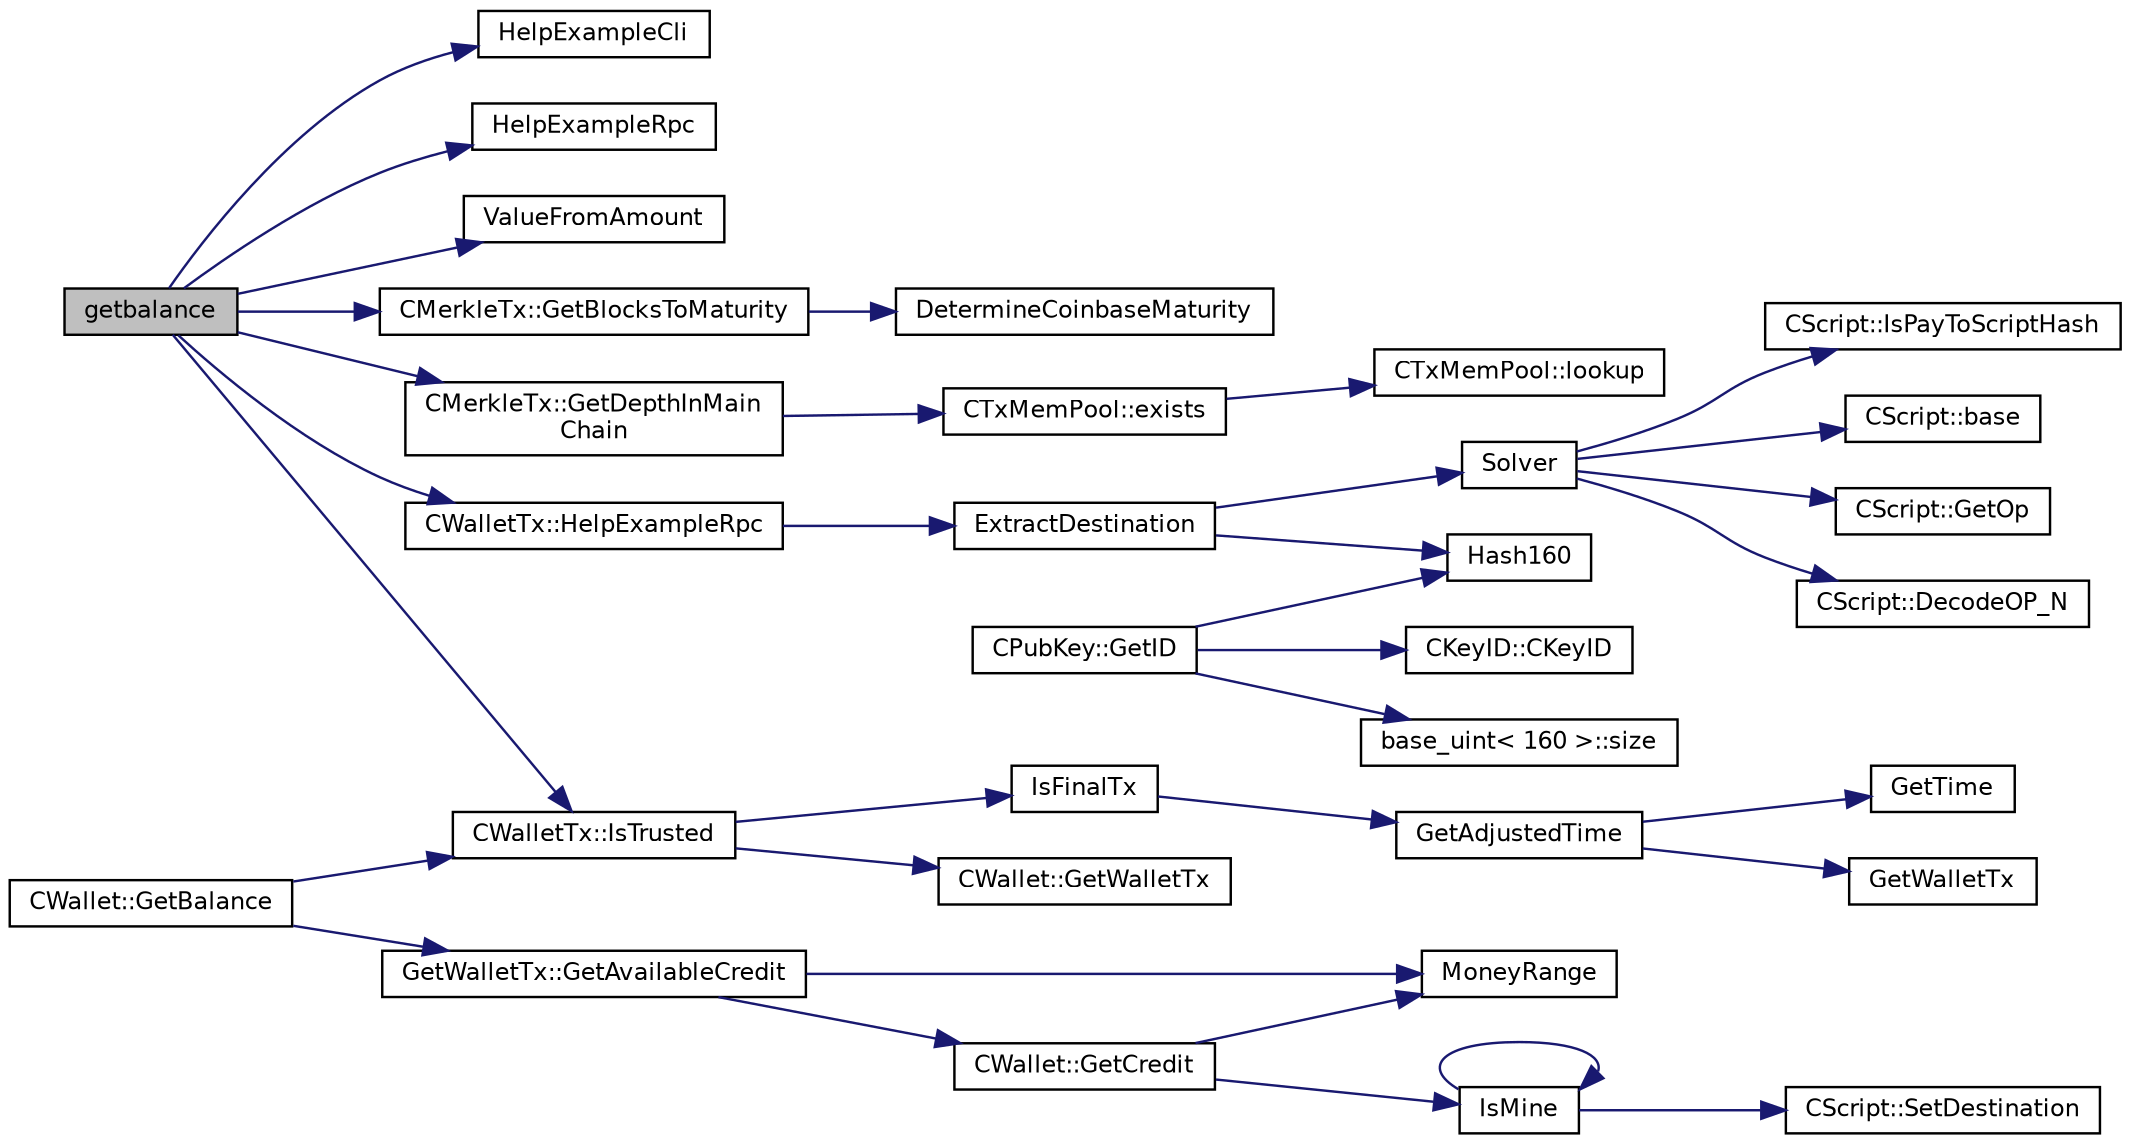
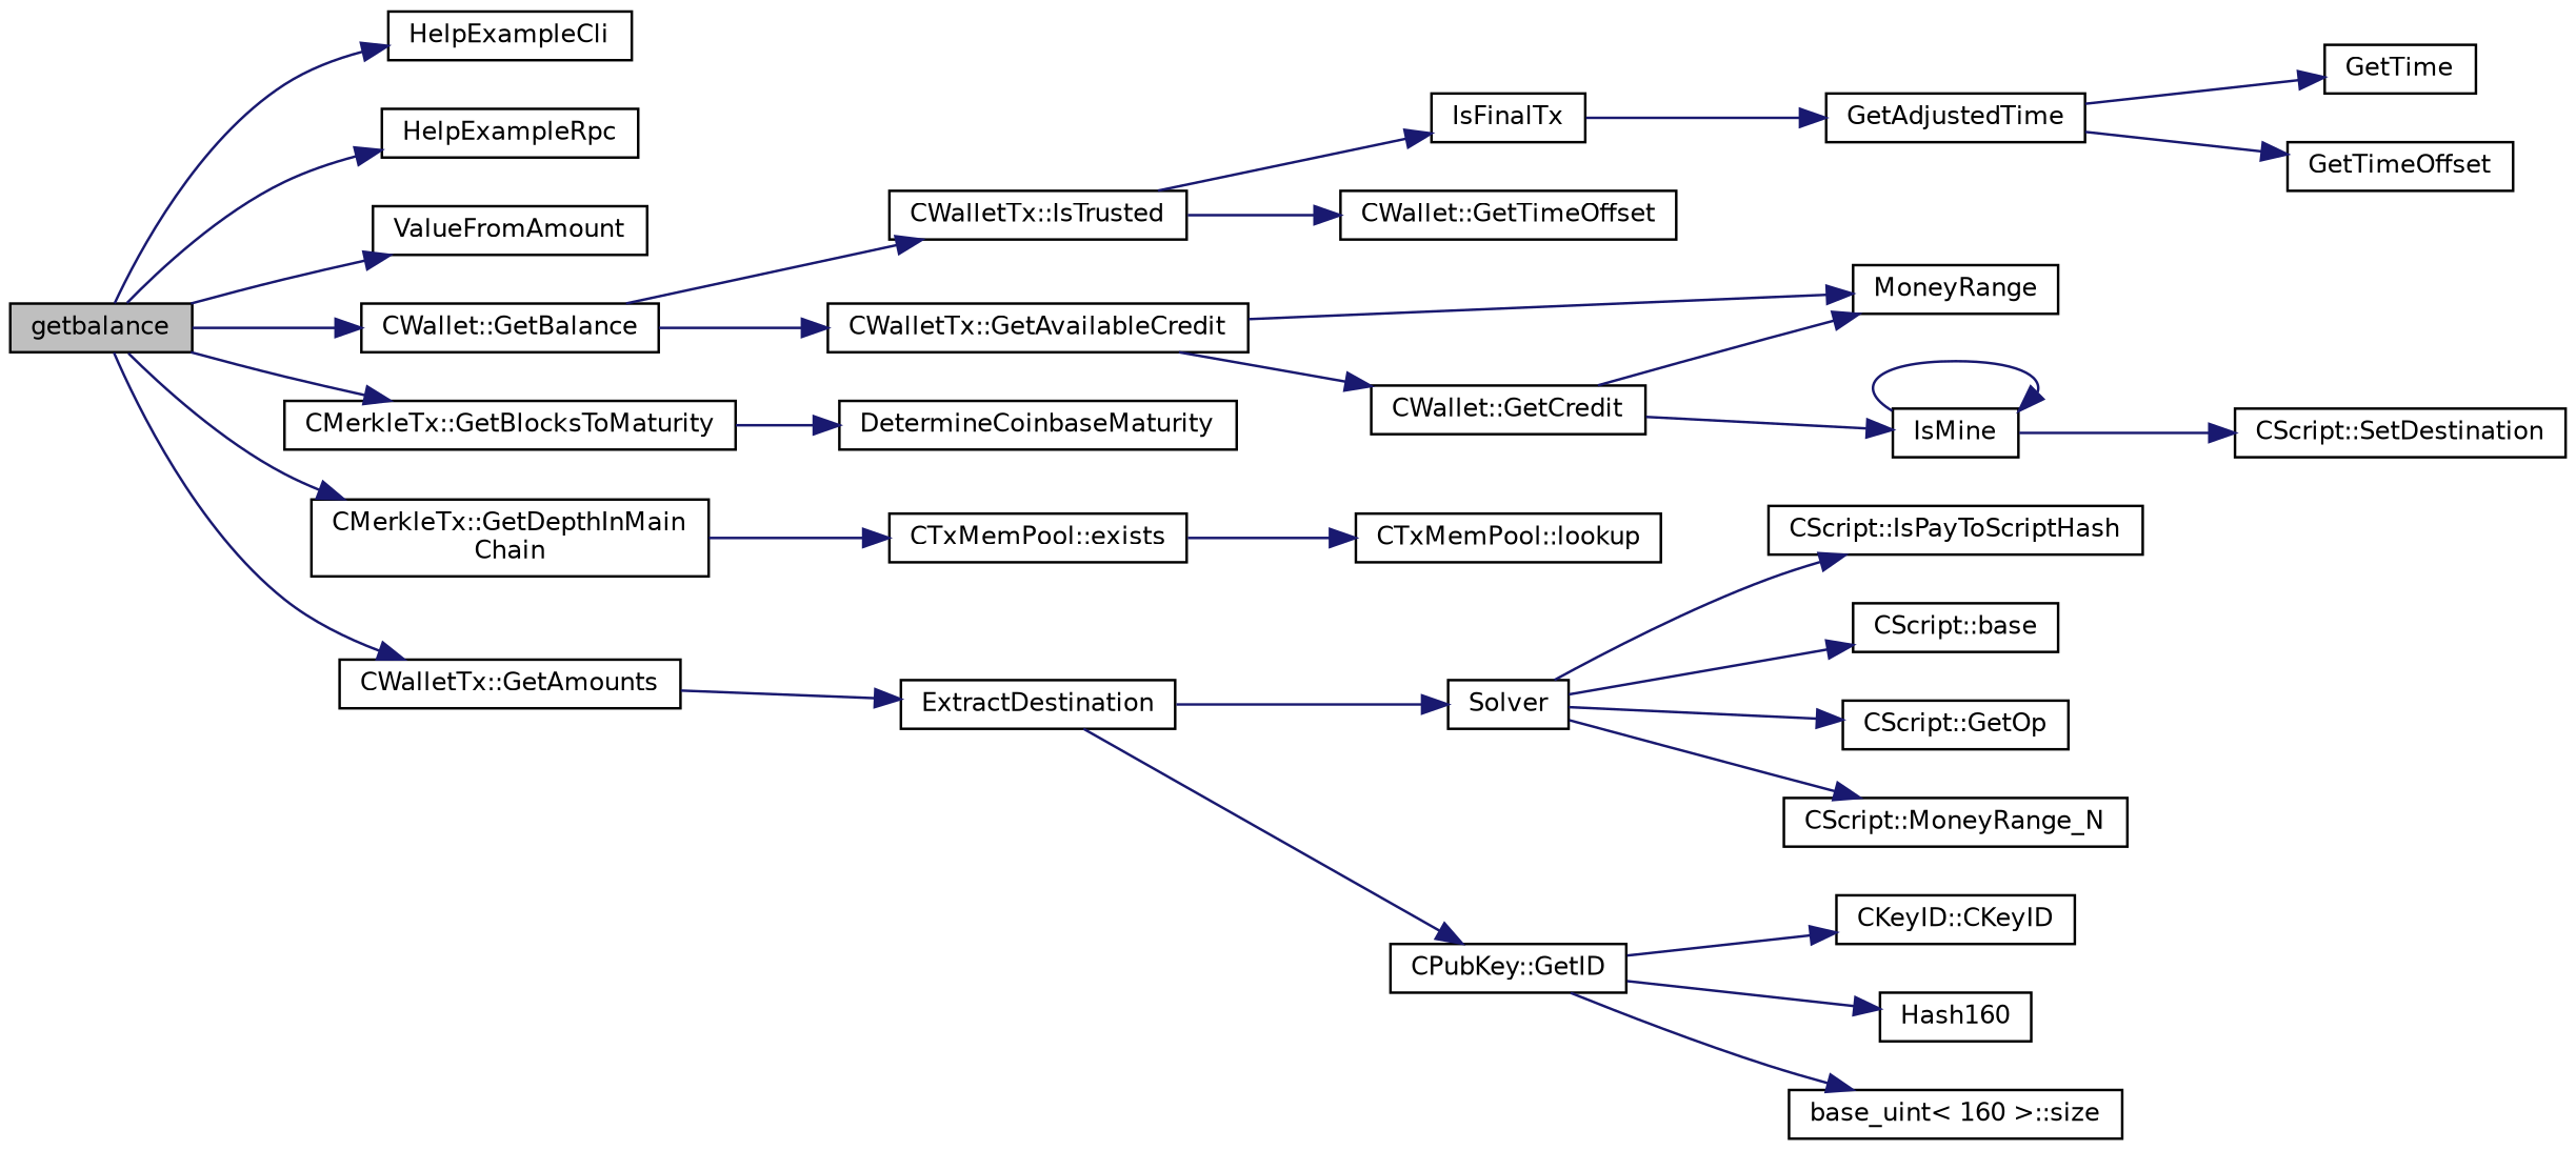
  digraph {
    rankdir=LR
    node [color=black fillcolor=white fontname=Helvetica fontsize=10 shape=record style=filled]
    edge [color=midnightblue fontname=Helvetica fontsize=10 labelfontname=Helvetica labelfontsize=10 style=solid]
    n1 [fillcolor=grey75 fontcolor=black height=0.2 label=getbalance width=0.4]
    n2 [height=0.2 label=HelpExampleCli width=0.4]
    n3 [height=0.2 label=HelpExampleRpc width=0.4]
    n4 [height=0.2 label=ValueFromAmount width=0.4]
    n5 [height=0.2 label="CWallet::GetBalance" width=0.4]
    n6 [height=0.2 label="CMerkleTx::GetBlocksToMaturity" width=0.4]
    n7 [height=0.2 label="CMerkleTx::GetDepthInMain\lChain" width=0.4]
-   n8 [height=0.2 label="CWalletTx::HelpExampleRpc" width=0.4]
+   n8 [height=0.2 label="CWalletTx::GetAmounts" width=0.4]
    n9 [height=0.2 label="CWalletTx::IsTrusted" width=0.4]
-   n10 [height=0.2 label="GetWalletTx::GetAvailableCredit" width=0.4]
+   n10 [height=0.2 label="CWalletTx::GetAvailableCredit" width=0.4]
    n11 [height=0.2 label=IsFinalTx width=0.4]
    n12 [height=0.2 label=GetAdjustedTime width=0.4]
    n13 [height=0.2 label=DetermineCoinbaseMaturity width=0.4]
    n14 [height=0.2 label="CTxMemPool::exists" width=0.4]
    n15 [height=0.2 label=ExtractDestination width=0.4]
-   n16 [height=0.2 label="CWallet::GetWalletTx" width=0.4]
+   n16 [height=0.2 label="CWallet::GetTimeOffset" width=0.4]
    n17 [height=0.2 label="CWallet::GetCredit" width=0.4]
    n18 [height=0.2 label=MoneyRange width=0.4]
    n19 [height=0.2 label=GetTime width=0.4]
-   n20 [height=0.2 label=GetWalletTx width=0.4]
+   n20 [height=0.2 label=GetTimeOffset width=0.4]
    n21 [height=0.2 label=IsMine width=0.4]
    n22 [height=0.2 label="CScript::SetDestination" width=0.4]
    n23 [height=0.2 label="CTxMemPool::lookup" width=0.4]
    n24 [height=0.2 label=Solver width=0.4]
    n25 [height=0.2 label="CPubKey::GetID" width=0.4]
    n26 [height=0.2 label="CScript::IsPayToScriptHash" width=0.4]
    n27 [height=0.2 label="CScript::base" width=0.4]
    n28 [height=0.2 label="CScript::GetOp" width=0.4]
-   n29 [height=0.2 label="CScript::DecodeOP_N" width=0.4]
+   n29 [height=0.2 label="CScript::MoneyRange_N" width=0.4]
    n30 [height=0.2 label="CKeyID::CKeyID" width=0.4]
    n31 [height=0.2 label=Hash160 width=0.4]
    n32 [height=0.2 label="base_uint\< 160 \>::size" width=0.4]
    n1 -> n2
    n1 -> n3
    n1 -> n4
-   n1 -> n9
+   n1 -> n5
    n1 -> n6
    n1 -> n7
    n1 -> n8
    n5 -> n9
    n5 -> n10
    n6 -> n13
    n7 -> n14
    n8 -> n15
    n9 -> n11
    n9 -> n16
    n10 -> n17
    n10 -> n18
    n11 -> n12
    n12 -> n19
    n12 -> n20
    n14 -> n23
    n15 -> n24
-   n15 -> n31
+   n15 -> n25
    n17 -> n18
    n17 -> n21
    n21 -> n21
    n21 -> n22
    n24 -> n26
    n24 -> n27
    n24 -> n28
    n24 -> n29
    n25 -> n30
    n25 -> n31
    n25 -> n32
  }
